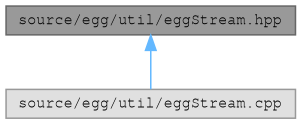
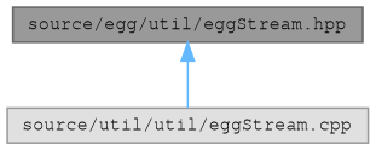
  digraph {
    node [fontname=FreeMono fontsize=10 shape=box style=filled]
    n1 [color=gray40 fillcolor=grey60 fontcolor=black height=0.2 label="source/egg/util/eggStream.hpp" width=0.4]
-   n2 [color=grey60 fillcolor="#E0E0E0" height=0.2 label="source/egg/util/eggStream.cpp" width=0.4]
+   n2 [color=grey60 fillcolor="#E0E0E0" height=0.2 label="source/util/util/eggStream.cpp" width=0.4]
    n1 -> n2 [color=steelblue1 dir=back fontname=FreeMono fontsize=10 labelfontname=FreeMono labelfontsize=10 style=solid]
  }
